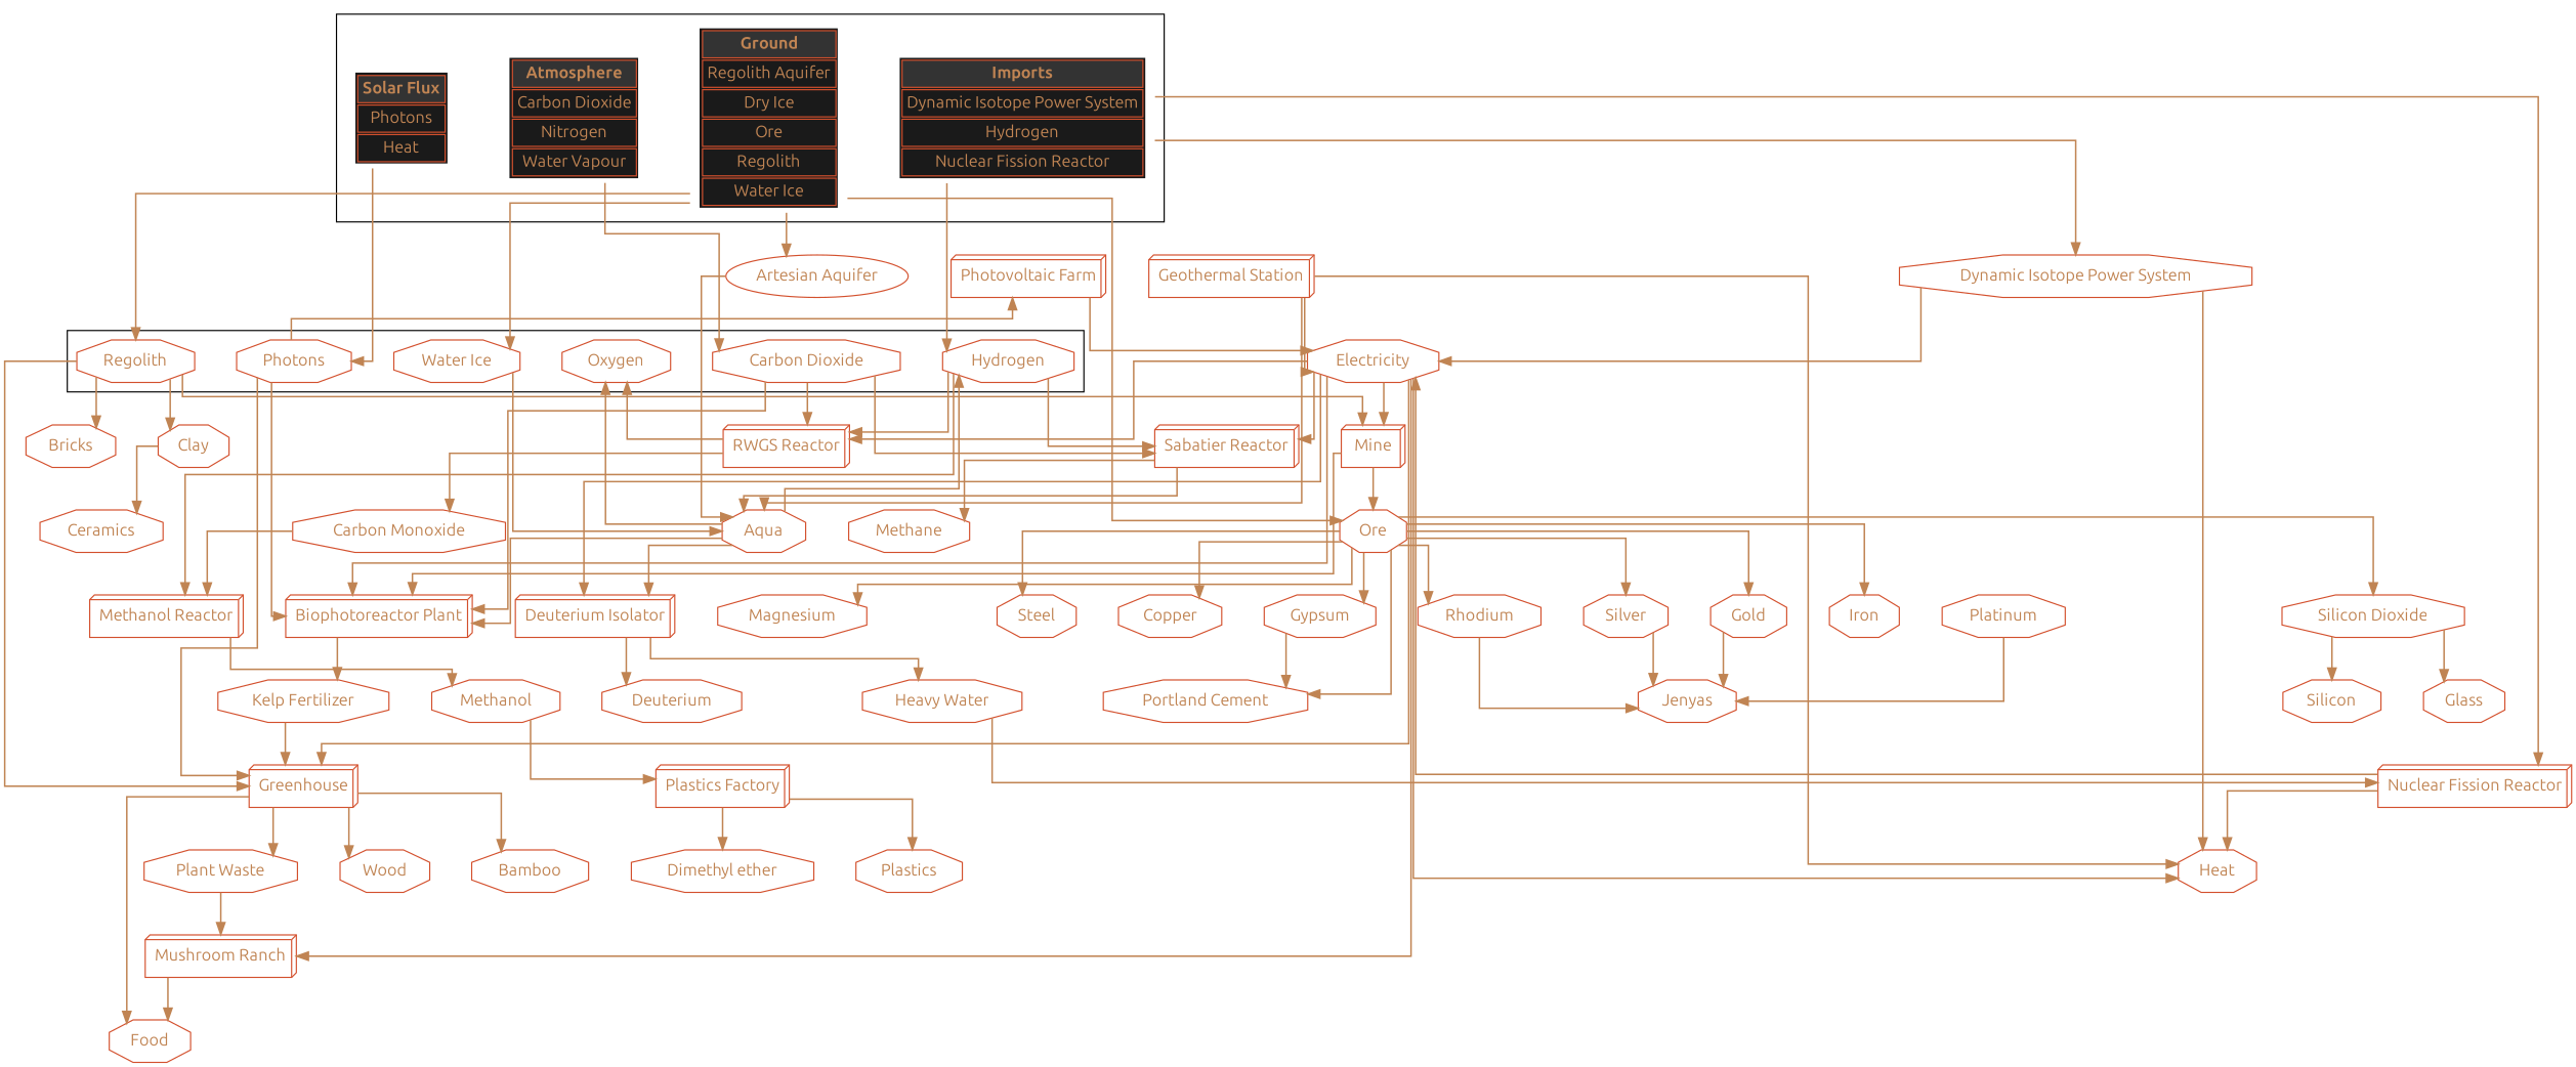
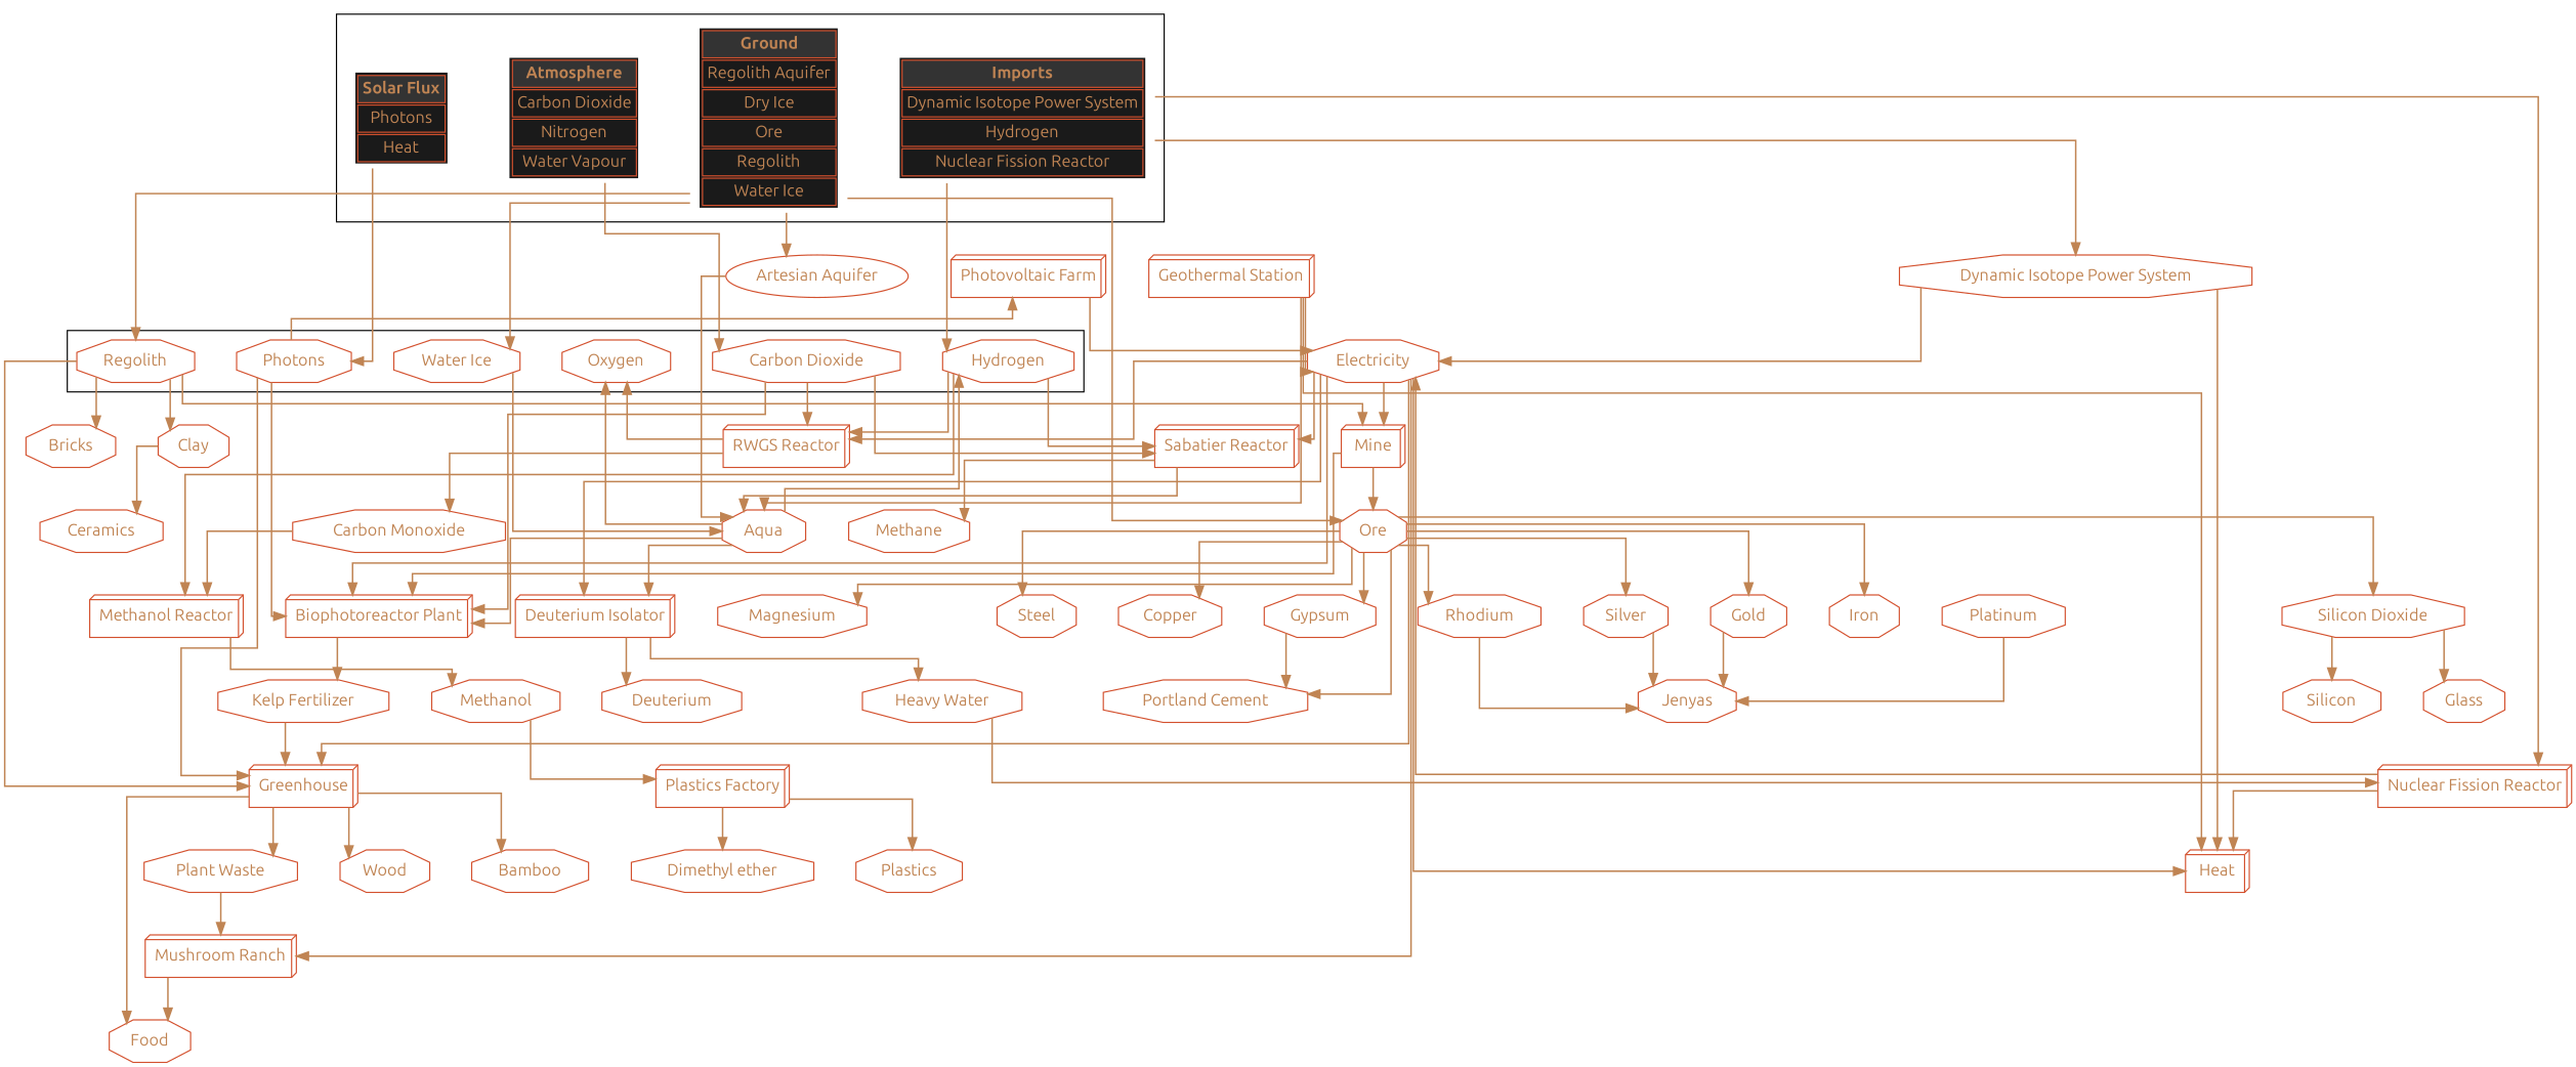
  digraph {
    concentrate=true
    nodesep=0.5
    rankdir=TB
    splines=ortho
    node [color="#d3502dff" fillcolor=gray10 fontcolor="#c08453ff" fontname=Ubuntu shape=octagon]
    edge [color="#c08453ff" penwidth=1.3]
    Hydrogen
    Oxygen
    Bamboo
    Bricks
    "Carbon Monoxide"
    Ceramics
    Clay
    Copper
    Deuterium
    "Dimethyl ether"
    "Dynamic Isotope Power System"
    Electricity
    Food
    Glass
    Gold
    Gypsum
-   Heat
+   Heat [shape=box3d]
    "Heavy Water"
    Iron
    Jenyas
    "Kelp Fertilizer"
    Magnesium
    Methane
    Methanol
    Ore
    "Plant Waste"
    Plastics
    Platinum
    "Portland Cement"
    Rhodium
    Silicon
    "Silicon Dioxide"
    Silver
    Steel
    Aqua
    Wood
    "Biophotoreactor Plant" [shape=box3d]
    "Deuterium Isolator" [shape=box3d]
    "Geothermal Station" [shape=box3d]
    Greenhouse [shape=box3d]
    "Methanol Reactor" [shape=box3d]
    Mine [shape=box3d]
    "Mushroom Ranch" [shape=box3d]
    "Nuclear Fission Reactor" [shape=box3d]
    "Photovoltaic Farm" [shape=box3d]
    "Plastics Factory" [shape=box3d]
    "RWGS Reactor" [shape=box3d]
    "Sabatier Reactor" [shape=box3d]
    n49 [label=<<table border="0" cellborder="1" cellpadding="3" bgcolor="gray10" align="center">                     <tr>                         <td bgcolor="gray20" align="center"><font face="Ubuntu Bold">Atmosphere</font></td>                     </tr>                     <tr>                         <td align="center" port="Carbon Dioxide">Carbon Dioxide</td>                     </tr>                     <tr>                         <td align="center" port="Nitrogen">Nitrogen</td>                     </tr>                     <tr>                         <td align="center" port="Water Vapour">Water Vapour</td>                     </tr>                 </table>> shape=none]
    n50 [label=<<table border="0" cellborder="1" cellpadding="3" bgcolor="gray10" align="center">                     <tr>                         <td bgcolor="gray20" align="center"><font face="Ubuntu Bold">Ground</font></td>                     </tr>                     <tr>                         <td align="center" port="Dry Ice">Regolith Aquifer</td>                     </tr>                     <tr>                         <td align="center" port="Dry Ice">Dry Ice</td>                     </tr>                     <tr>                         <td align="center" port="Ore">Ore</td>                     </tr>                     <tr>                         <td align="center" port="Regolith">Regolith</td>                     </tr>                     <tr>                         <td align="center" port="Water Ice">Water Ice</td>                     </tr>                 </table>> shape=none]
    n51 [label=<<table border="0" cellborder="1" cellpadding="3" bgcolor="gray10" align="center">                     <tr>                         <td bgcolor="gray20" align="center"><font face="Ubuntu Bold">Imports</font></td>                     </tr>                     <tr>                         <td align="center" port="Dynamic Isotope Power System">Dynamic Isotope Power System</td>                     </tr>                     <tr>                         <td align="center" port="Hydrogen">Hydrogen</td>                     </tr>                     <tr>                         <td align="center" port="Nuclear Fission Reactor">Nuclear Fission Reactor</td>                     </tr>                 </table>> shape=none]
    n52 [label=<<table border="0" cellborder="1" cellpadding="3" bgcolor="gray10" align="center">                     <tr>                         <td bgcolor="gray20" align="center"><font face="Ubuntu Bold">Solar Flux</font></td>                     </tr>                     <tr>                         <td align="center" port="Photons">Photons</td>                     </tr>                     <tr>                         <td align="center" port="Heat">Heat</td>                     </tr>                 </table>> shape=none]
    "Carbon Dioxide"
    Photons
    Regolith
    "Water Ice"
    "Artesian Aquifer" [shape=""]
    subgraph sub_1 {
      Hydrogen
      Oxygen
      Bamboo
      Bricks
      "Carbon Monoxide"
      Ceramics
      Clay
      Copper
      Deuterium
      "Dimethyl ether"
      "Dynamic Isotope Power System"
      Electricity
      Food
      Glass
      Gold
      Gypsum
      Heat
      "Heavy Water"
      Iron
      Jenyas
      "Kelp Fertilizer"
      Magnesium
      Methane
      Methanol
      Ore
      "Plant Waste"
      Plastics
      Platinum
      "Portland Cement"
      Rhodium
      Silicon
      "Silicon Dioxide"
      Silver
      Steel
      Aqua
      Wood
    }
    subgraph sub_2 {
      "Biophotoreactor Plant"
      "Deuterium Isolator"
      "Geothermal Station"
      Greenhouse
      "Methanol Reactor"
      Mine
      "Mushroom Ranch"
      "Nuclear Fission Reactor"
      "Photovoltaic Farm"
      "Plastics Factory"
      "RWGS Reactor"
      "Sabatier Reactor"
    }
    subgraph cluster_3 {
      labelfontname="Ubuntu Bold"
      rank=same
      n49
      n50
      n51
      n52
    }
    subgraph cluster_4 {
      rank=same
      Hydrogen
      Oxygen
      "Carbon Dioxide"
      Photons
      Regolith
      "Water Ice"
    }
    Hydrogen -> "Methanol Reactor"
    Hydrogen -> "RWGS Reactor"
    Hydrogen -> "Sabatier Reactor"
    "Carbon Monoxide" -> "Methanol Reactor"
    Clay -> Ceramics
    "Dynamic Isotope Power System" -> Electricity
    "Dynamic Isotope Power System" -> Heat
    Electricity -> Heat
    Electricity -> "Biophotoreactor Plant"
    Electricity -> "Deuterium Isolator"
    Electricity -> Greenhouse
    Electricity -> Mine
    Electricity -> "Mushroom Ranch"
    Electricity -> "RWGS Reactor"
    Electricity -> "Sabatier Reactor"
    Gold -> Jenyas
    Gypsum -> "Portland Cement"
    "Heavy Water" -> "Nuclear Fission Reactor"
    "Kelp Fertilizer" -> Greenhouse
    Methanol -> "Plastics Factory"
    Ore -> Copper
    Ore -> Gold
    Ore -> Gypsum
    Ore -> Iron
    Ore -> Magnesium
    Ore -> "Portland Cement"
    Ore -> Rhodium
    Ore -> "Silicon Dioxide"
    Ore -> Silver
    Ore -> Steel
    "Plant Waste" -> "Mushroom Ranch"
    Platinum -> Jenyas
    Rhodium -> Jenyas
    "Silicon Dioxide" -> Glass
    "Silicon Dioxide" -> Silicon
    Silver -> Jenyas
    Aqua -> Hydrogen
    Aqua -> Oxygen
    Aqua -> "Biophotoreactor Plant"
    Aqua -> "Deuterium Isolator"
    "Biophotoreactor Plant" -> "Kelp Fertilizer"
    "Deuterium Isolator" -> Deuterium
    "Deuterium Isolator" -> "Heavy Water"
    "Geothermal Station" -> Electricity
    "Geothermal Station" -> Heat
    "Geothermal Station" -> Aqua
    Greenhouse -> Bamboo
    Greenhouse -> Food
    Greenhouse -> "Plant Waste"
    Greenhouse -> Wood
    "Methanol Reactor" -> Methanol
    Mine -> Ore
    Mine -> "Biophotoreactor Plant"
    "Mushroom Ranch" -> Food
    "Nuclear Fission Reactor" -> Electricity
    "Nuclear Fission Reactor" -> Heat
    "Photovoltaic Farm" -> Electricity
    "Plastics Factory" -> "Dimethyl ether"
    "Plastics Factory" -> Plastics
    "RWGS Reactor" -> Oxygen
    "RWGS Reactor" -> "Carbon Monoxide"
    "Sabatier Reactor" -> Methane
    "Sabatier Reactor" -> Aqua
    n49 -> "Carbon Dioxide"
    n50 -> Ore
    n50 -> Regolith
    n50 -> "Water Ice"
    n50 -> "Artesian Aquifer"
    n51 -> Hydrogen
    n51 -> "Dynamic Isotope Power System"
    n51 -> "Nuclear Fission Reactor"
    n52 -> Photons
    "Carbon Dioxide" -> "Biophotoreactor Plant"
    "Carbon Dioxide" -> "RWGS Reactor"
    "Carbon Dioxide" -> "Sabatier Reactor"
    Photons -> "Biophotoreactor Plant"
    Photons -> Greenhouse
    Photons -> "Photovoltaic Farm"
    Regolith -> Bricks
    Regolith -> Clay
    Regolith -> Greenhouse
    Regolith -> Mine
    "Water Ice" -> Aqua
    "Artesian Aquifer" -> Aqua
  }
